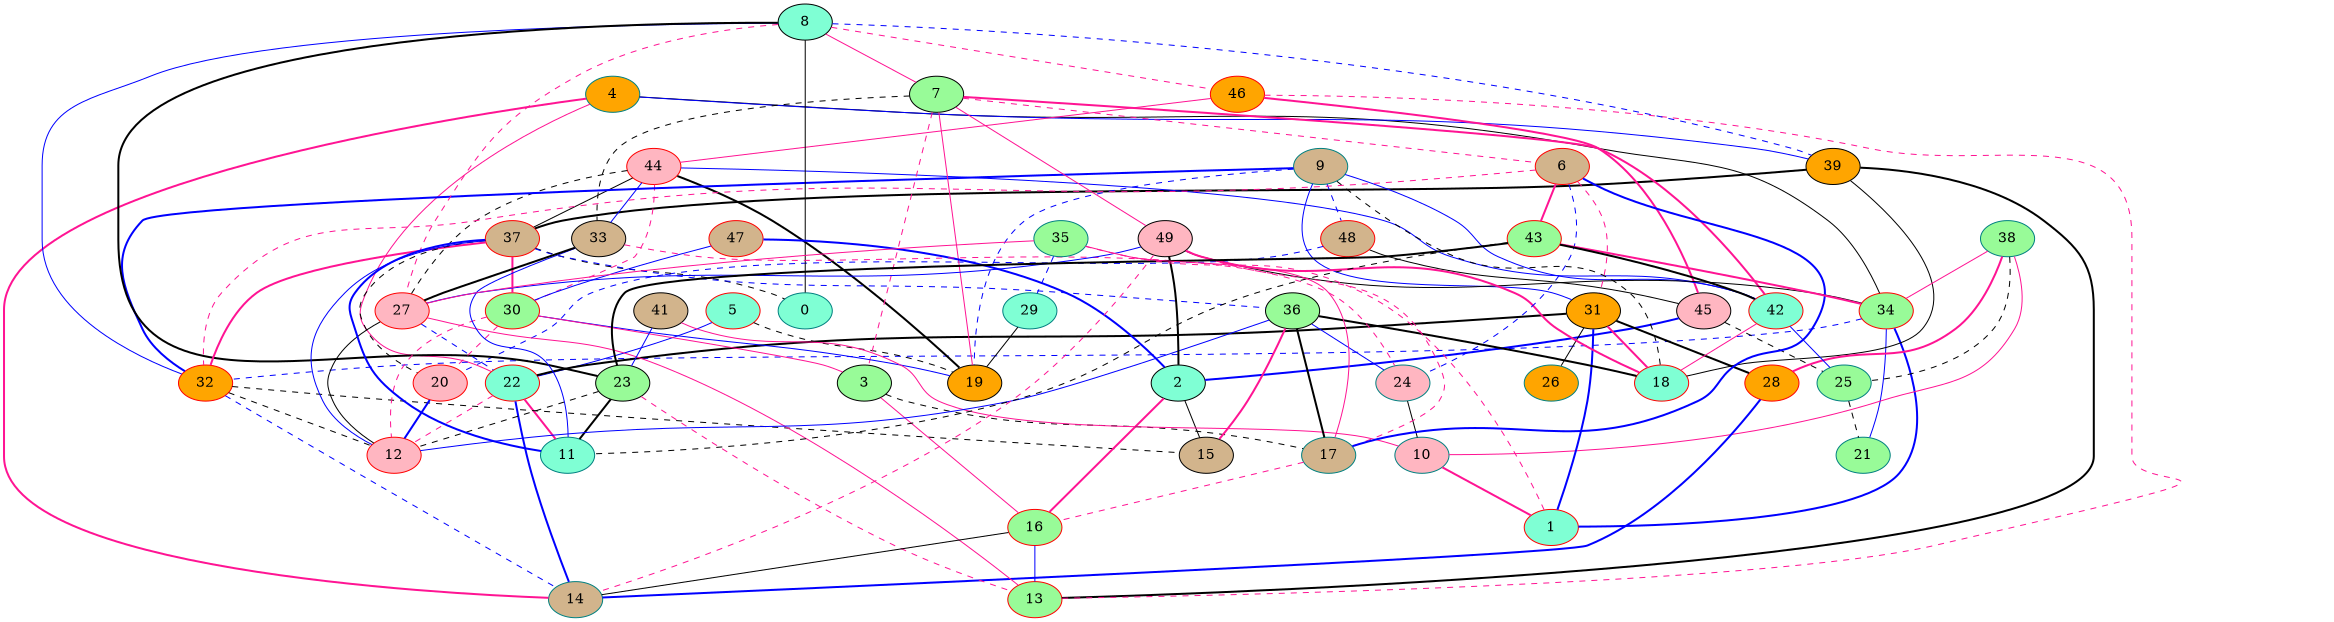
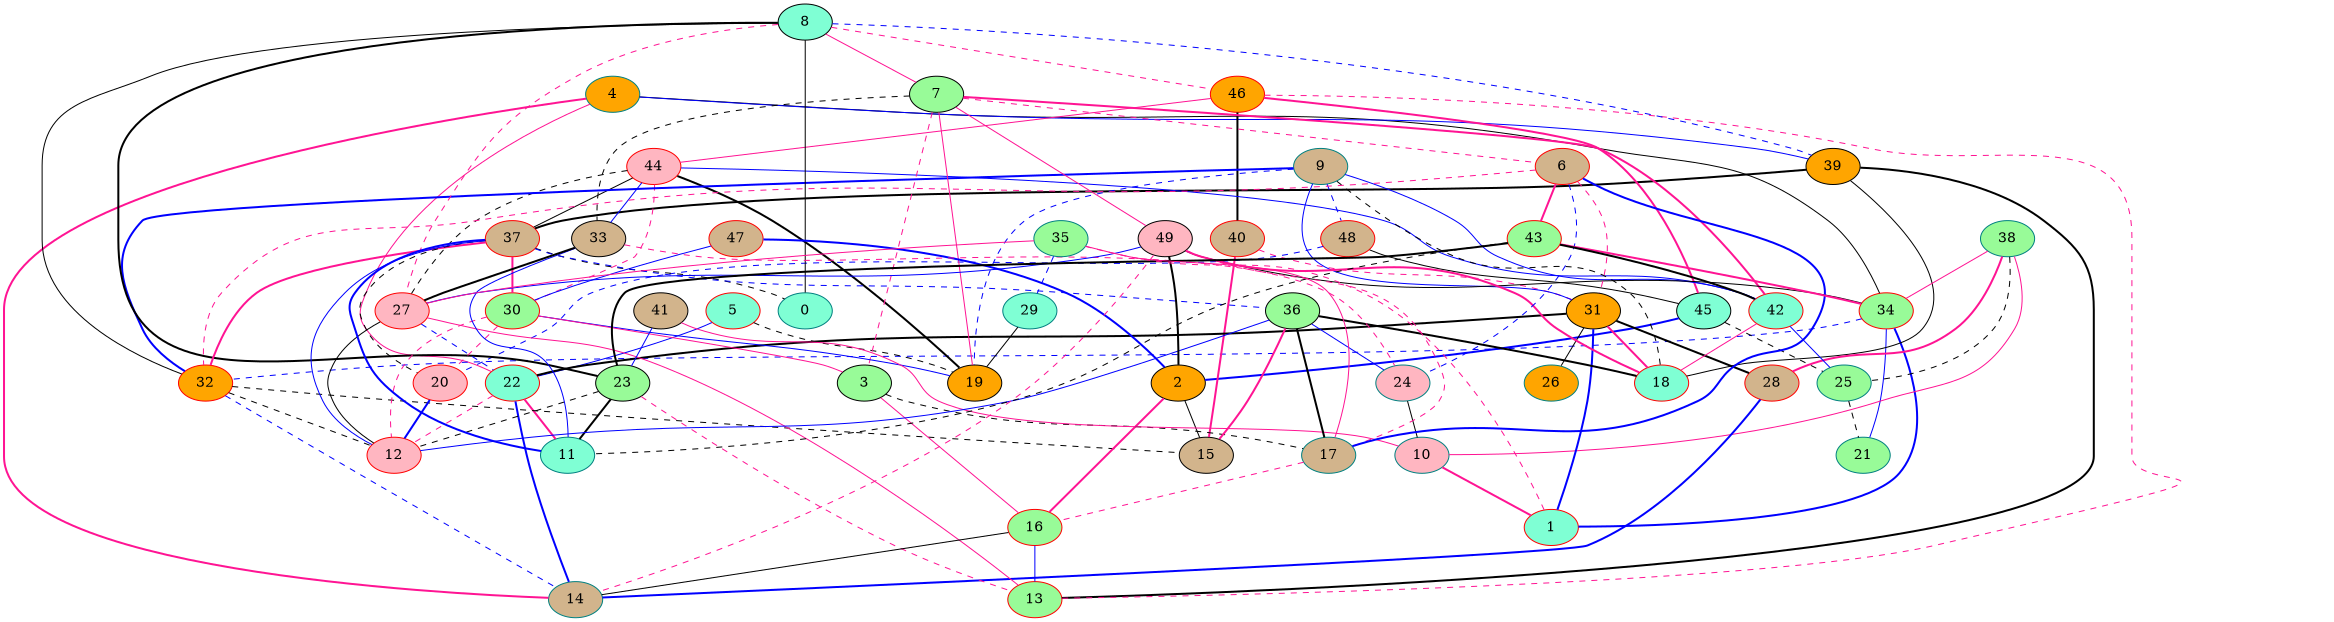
  digraph {
    node [color=red fillcolor=palegreen style=filled]
    edge [color=deeppink dir=none style=solid]
    4 [color=teal fillcolor=orange]
    34
    14 [color=teal fillcolor=tan]
    22 [fillcolor=aquamarine]
    39 [color=black fillcolor=orange]
    32 [fillcolor=orange]
    1 [fillcolor=aquamarine]
    21 [color=teal]
    5 [fillcolor=aquamarine]
    19 [color=black fillcolor=orange]
    48 [fillcolor=tan]
    20 [fillcolor=lightpink]
-   45 [color=black fillcolor=lightpink]
+   45 [color=black fillcolor=aquamarine]
    12 [fillcolor=lightpink]
    38 [color=teal]
    10 [color=teal fillcolor=lightpink]
-   28 [fillcolor=orange]
+   28 [fillcolor=tan]
    25 [color=teal]
    46 [fillcolor=orange]
    13
+   40 [fillcolor=tan]
    44 [fillcolor=lightpink]
-   2 [color=black fillcolor=aquamarine]
+   2 [color=black fillcolor=orange]
    23 [color=black]
    11 [color=teal fillcolor=aquamarine]
    9 [color=teal fillcolor=tan]
    31 [color=black fillcolor=orange]
    42 [fillcolor=aquamarine]
    18 [fillcolor=aquamarine]
    26 [color=teal fillcolor=orange]
    8 [color=black fillcolor=aquamarine]
    0 [color=teal fillcolor=aquamarine]
    7 [color=black]
    27 [fillcolor=lightpink]
    47 [fillcolor=tan]
    30
    3 [color=black]
    16
    41 [color=black fillcolor=tan]
    37 [fillcolor=tan]
    36 [color=black]
    15 [color=black fillcolor=tan]
    24 [color=teal fillcolor=lightpink]
    17 [color=teal fillcolor=tan]
    33 [color=black fillcolor=tan]
    49 [color=black fillcolor=lightpink]
    6 [fillcolor=tan]
    43
    35 [color=teal]
    29 [color=teal fillcolor=aquamarine]
    subgraph sub_1 {
      4
      34
      14
      22
      39
      32
      1
      21
      5
      19
      48
      20
      45
      12
      38
      10
      28
      25
      46
      13
+     40
      44
      2
      23
      11
      9
      31
      42
      18
      26
      8
      0
      7
      27
      47
      30
      3
      16
      41
      37
      36
      15
      24
      17
      33
      49
      6
      43
      35
      29
    }
    4 -> 34 [color=black]
    4 -> 14 [style=bold]
    4 -> 22
    4 -> 39 [color=blue]
    34 -> 32 [color=blue style=dashed]
    34 -> 1 [color=blue style=bold]
    34 -> 21 [color=blue]
    22 -> 14 [color=blue style=bold]
    22 -> 12 [style=dashed]
    22 -> 11 [style=bold]
    39 -> 13 [color=black style=bold]
    39 -> 18 [color=black]
    39 -> 37 [color=black style=bold]
    32 -> 14 [color=blue style=dashed]
    32 -> 12 [color=black style=dashed]
    32 -> 15 [color=black style=dashed]
    5 -> 22 [color=blue]
    5 -> 19 [color=black style=dashed]
    48 -> 20 [color=blue style=dashed]
    48 -> 45 [color=black]
    20 -> 12 [color=blue style=bold]
    45 -> 25 [color=black style=dashed]
    45 -> 2 [color=blue style=bold]
    38 -> 34
    38 -> 10
    38 -> 28 [style=bold]
    38 -> 25 [color=black style=dashed]
    10 -> 1 [style=bold]
    28 -> 14 [color=blue style=bold]
    25 -> 21 [color=black style=dashed]
    46 -> 45 [style=bold]
    46 -> 13 [style=dashed]
+   46 -> 40 [color=black style=bold]
    46 -> 44
+   40 -> 31 [style=dashed]
+   40 -> 15 [style=bold]
    44 -> 19 [color=black style=bold]
    44 -> 42 [color=blue]
    44 -> 27 [color=black style=dashed]
    44 -> 30 [style=dashed]
    44 -> 37 [color=black]
    44 -> 33 [color=blue]
    2 -> 16 [style=bold]
    2 -> 15 [color=black]
    23 -> 12 [color=black style=dashed]
    23 -> 13 [style=dashed]
    23 -> 11 [color=black style=bold]
    9 -> 32 [color=blue style=bold]
    9 -> 19 [color=blue style=dashed]
    9 -> 48 [color=blue style=dashed]
    9 -> 31 [color=blue]
    9 -> 42 [color=blue]
    9 -> 18 [color=black style=dashed]
    31 -> 22 [color=black style=bold]
    31 -> 1 [color=blue style=bold]
    31 -> 28 [color=black style=bold]
    31 -> 18 [style=bold]
    31 -> 26 [color=black]
    42 -> 25 [color=blue]
    42 -> 18
    8 -> 39 [color=blue style=dashed]
-   8 -> 32 [color=blue]
+   8 -> 32 [color=black]
    8 -> 46 [style=dashed]
    8 -> 23 [color=black style=bold]
    8 -> 0 [color=black]
    8 -> 7
    8 -> 27 [style=dashed]
    7 -> 19
    7 -> 42 [style=bold]
    7 -> 3 [style=dashed]
    7 -> 33 [color=black style=dashed]
    7 -> 49
    7 -> 6 [style=dashed]
    27 -> 22 [color=blue style=dashed]
    27 -> 12 [color=black]
    27 -> 13
    47 -> 2 [color=blue style=bold]
    47 -> 30 [color=blue]
    30 -> 19 [color=blue]
    30 -> 20 [style=dashed]
    30 -> 12 [style=dashed]
    30 -> 3
    3 -> 16
    3 -> 17 [color=black style=dashed]
    16 -> 14 [color=black]
    16 -> 13 [color=blue]
    41 -> 10
    41 -> 23 [color=blue]
    37 -> 32 [style=bold]
    37 -> 20 [color=black style=dashed]
    37 -> 12 [color=blue]
    37 -> 11 [color=blue style=bold]
    37 -> 0 [color=black style=dashed]
    37 -> 30 [style=bold]
    37 -> 36 [color=blue style=dashed]
    36 -> 12 [color=blue]
    36 -> 18 [color=black style=bold]
    36 -> 15 [style=bold]
    36 -> 24 [color=blue]
    36 -> 17 [color=black style=bold]
    24 -> 10 [color=black]
    17 -> 16 [style=dashed]
    33 -> 11 [color=blue]
    33 -> 27 [color=black style=bold]
    33 -> 24 [style=dashed]
    49 -> 34 [color=black]
    49 -> 14 [style=dashed]
    49 -> 2 [color=black style=bold]
    49 -> 18 [style=bold]
    49 -> 27 [color=blue]
    49 -> 17 [style=dashed]
    6 -> 32 [style=dashed]
    6 -> 31 [style=dashed]
    6 -> 24 [color=blue style=dashed]
    6 -> 17 [color=blue style=bold]
    6 -> 43 [style=bold]
    43 -> 34 [style=bold]
    43 -> 23 [color=black style=bold]
    43 -> 11 [color=black style=dashed]
    43 -> 42 [color=black style=bold]
    35 -> 1 [style=dashed]
    35 -> 27
    35 -> 17
    35 -> 29 [color=blue style=dashed]
    29 -> 19 [color=black]
  }
